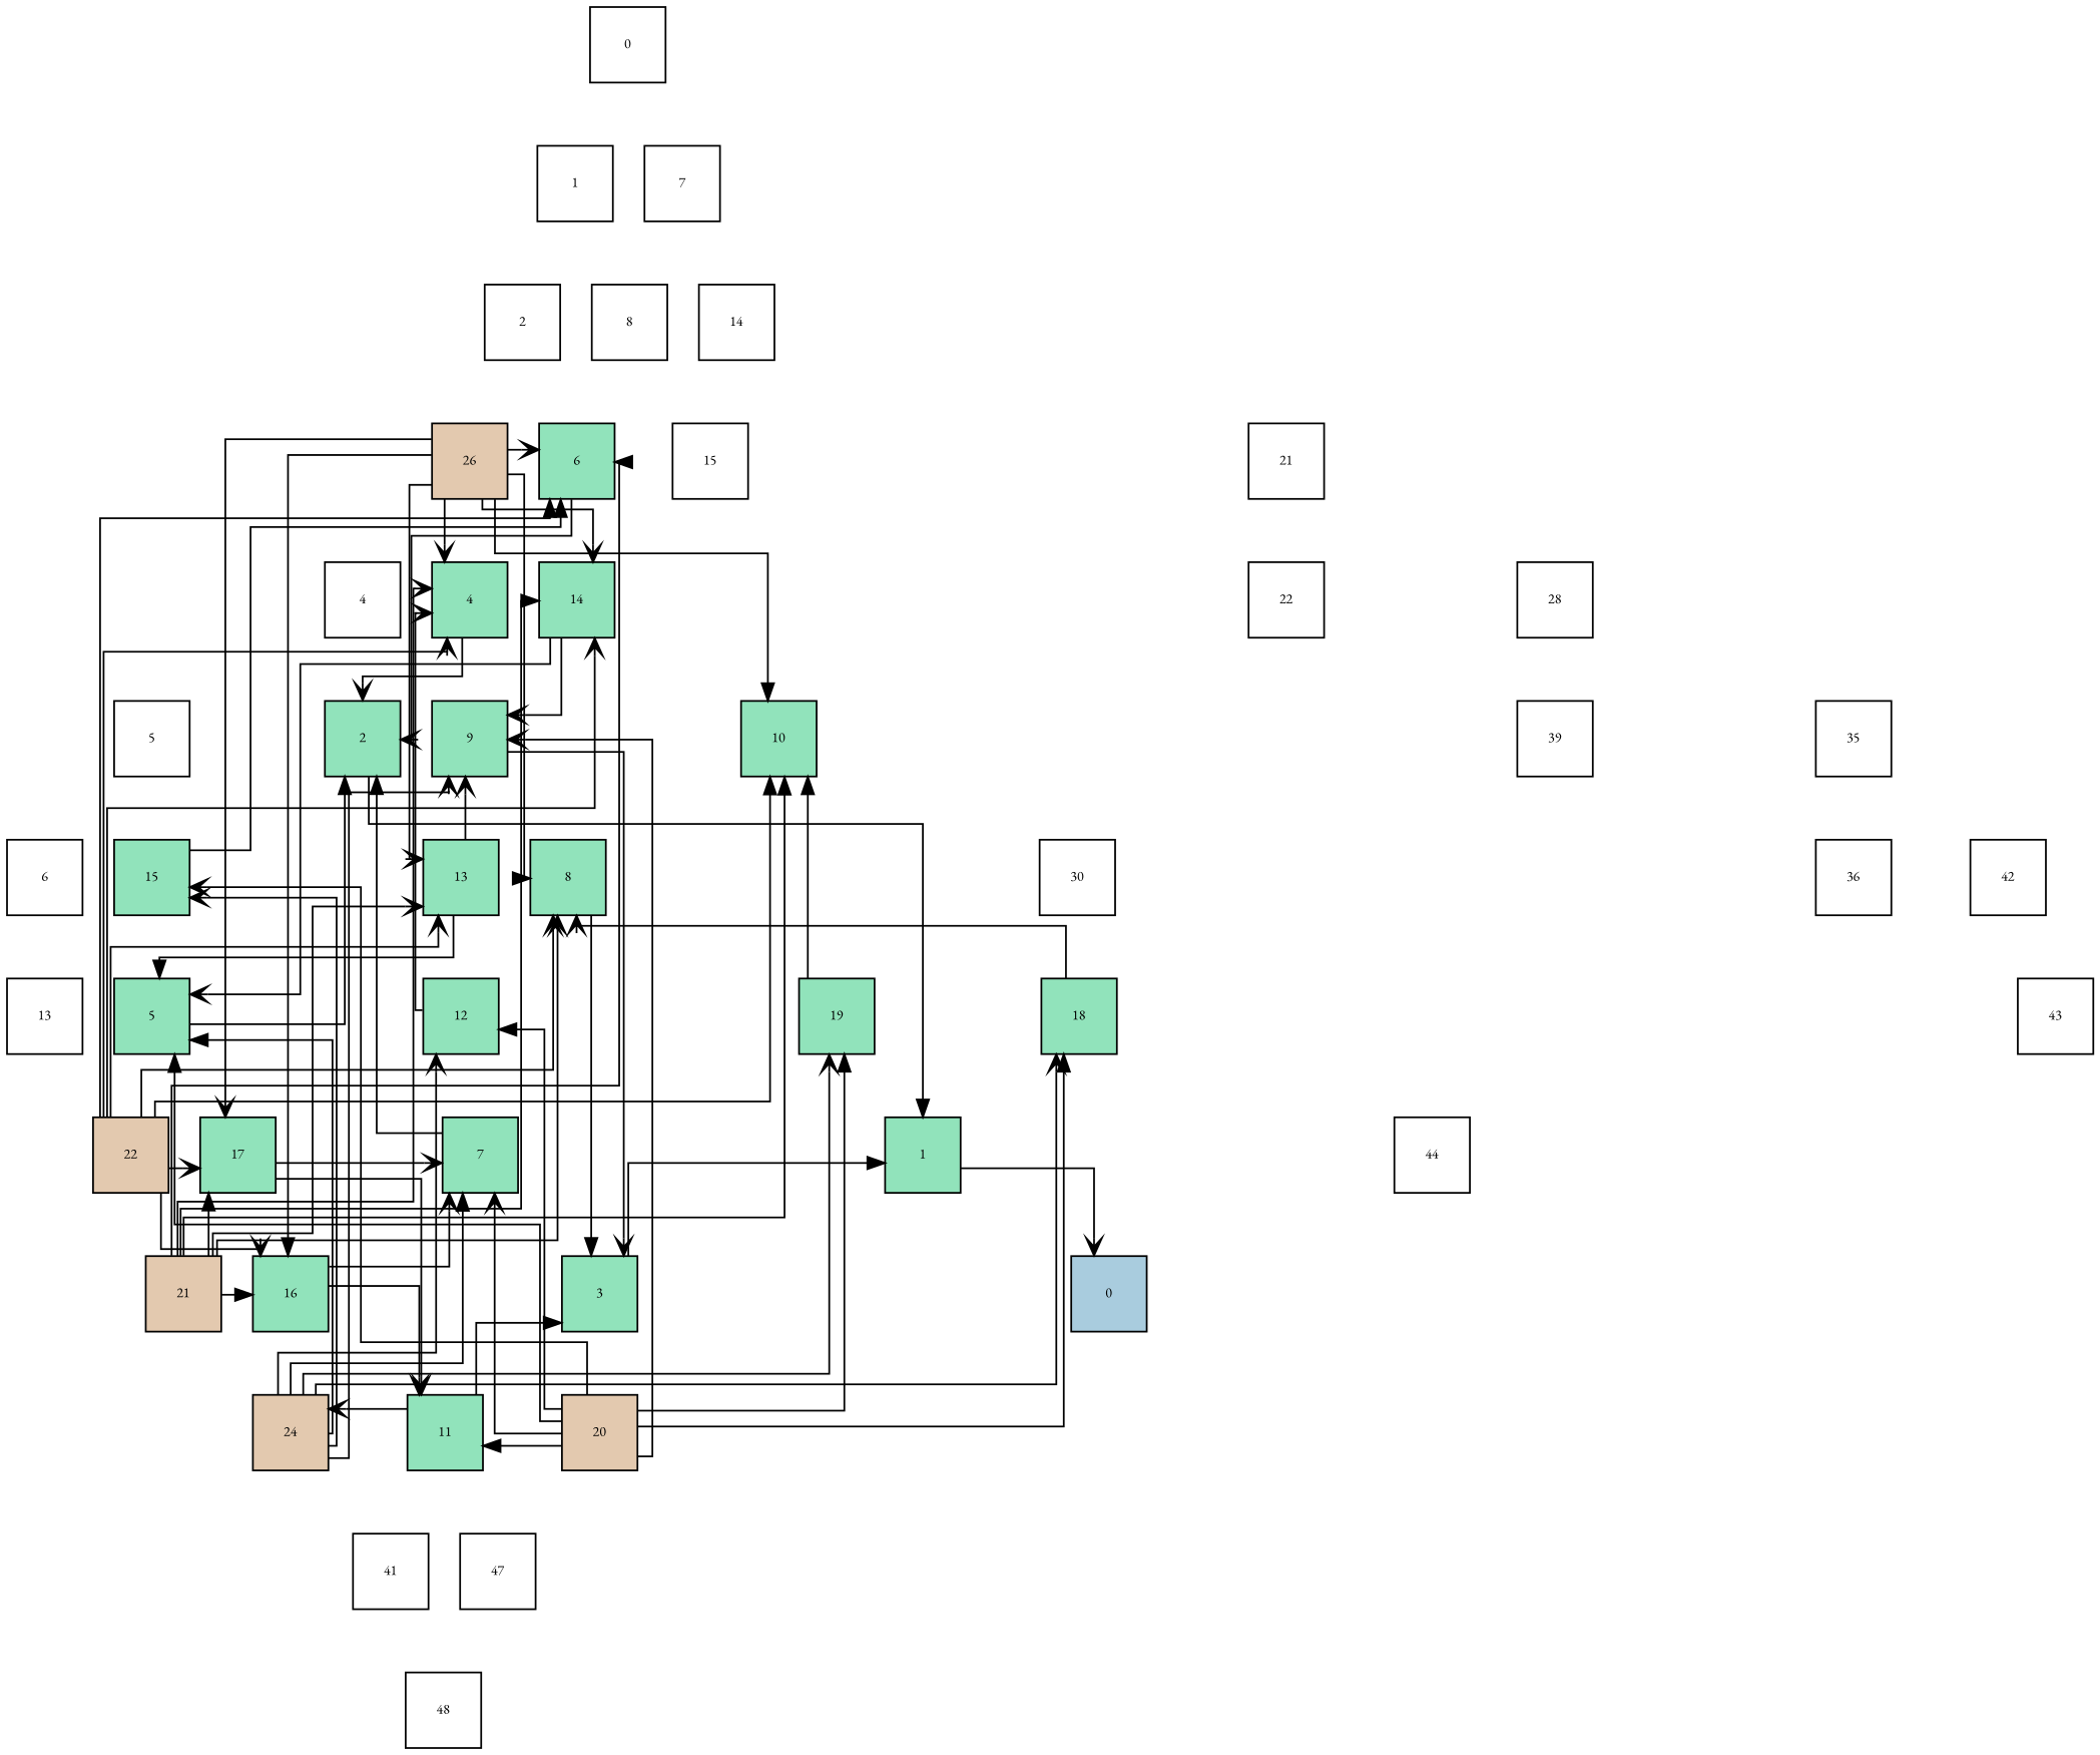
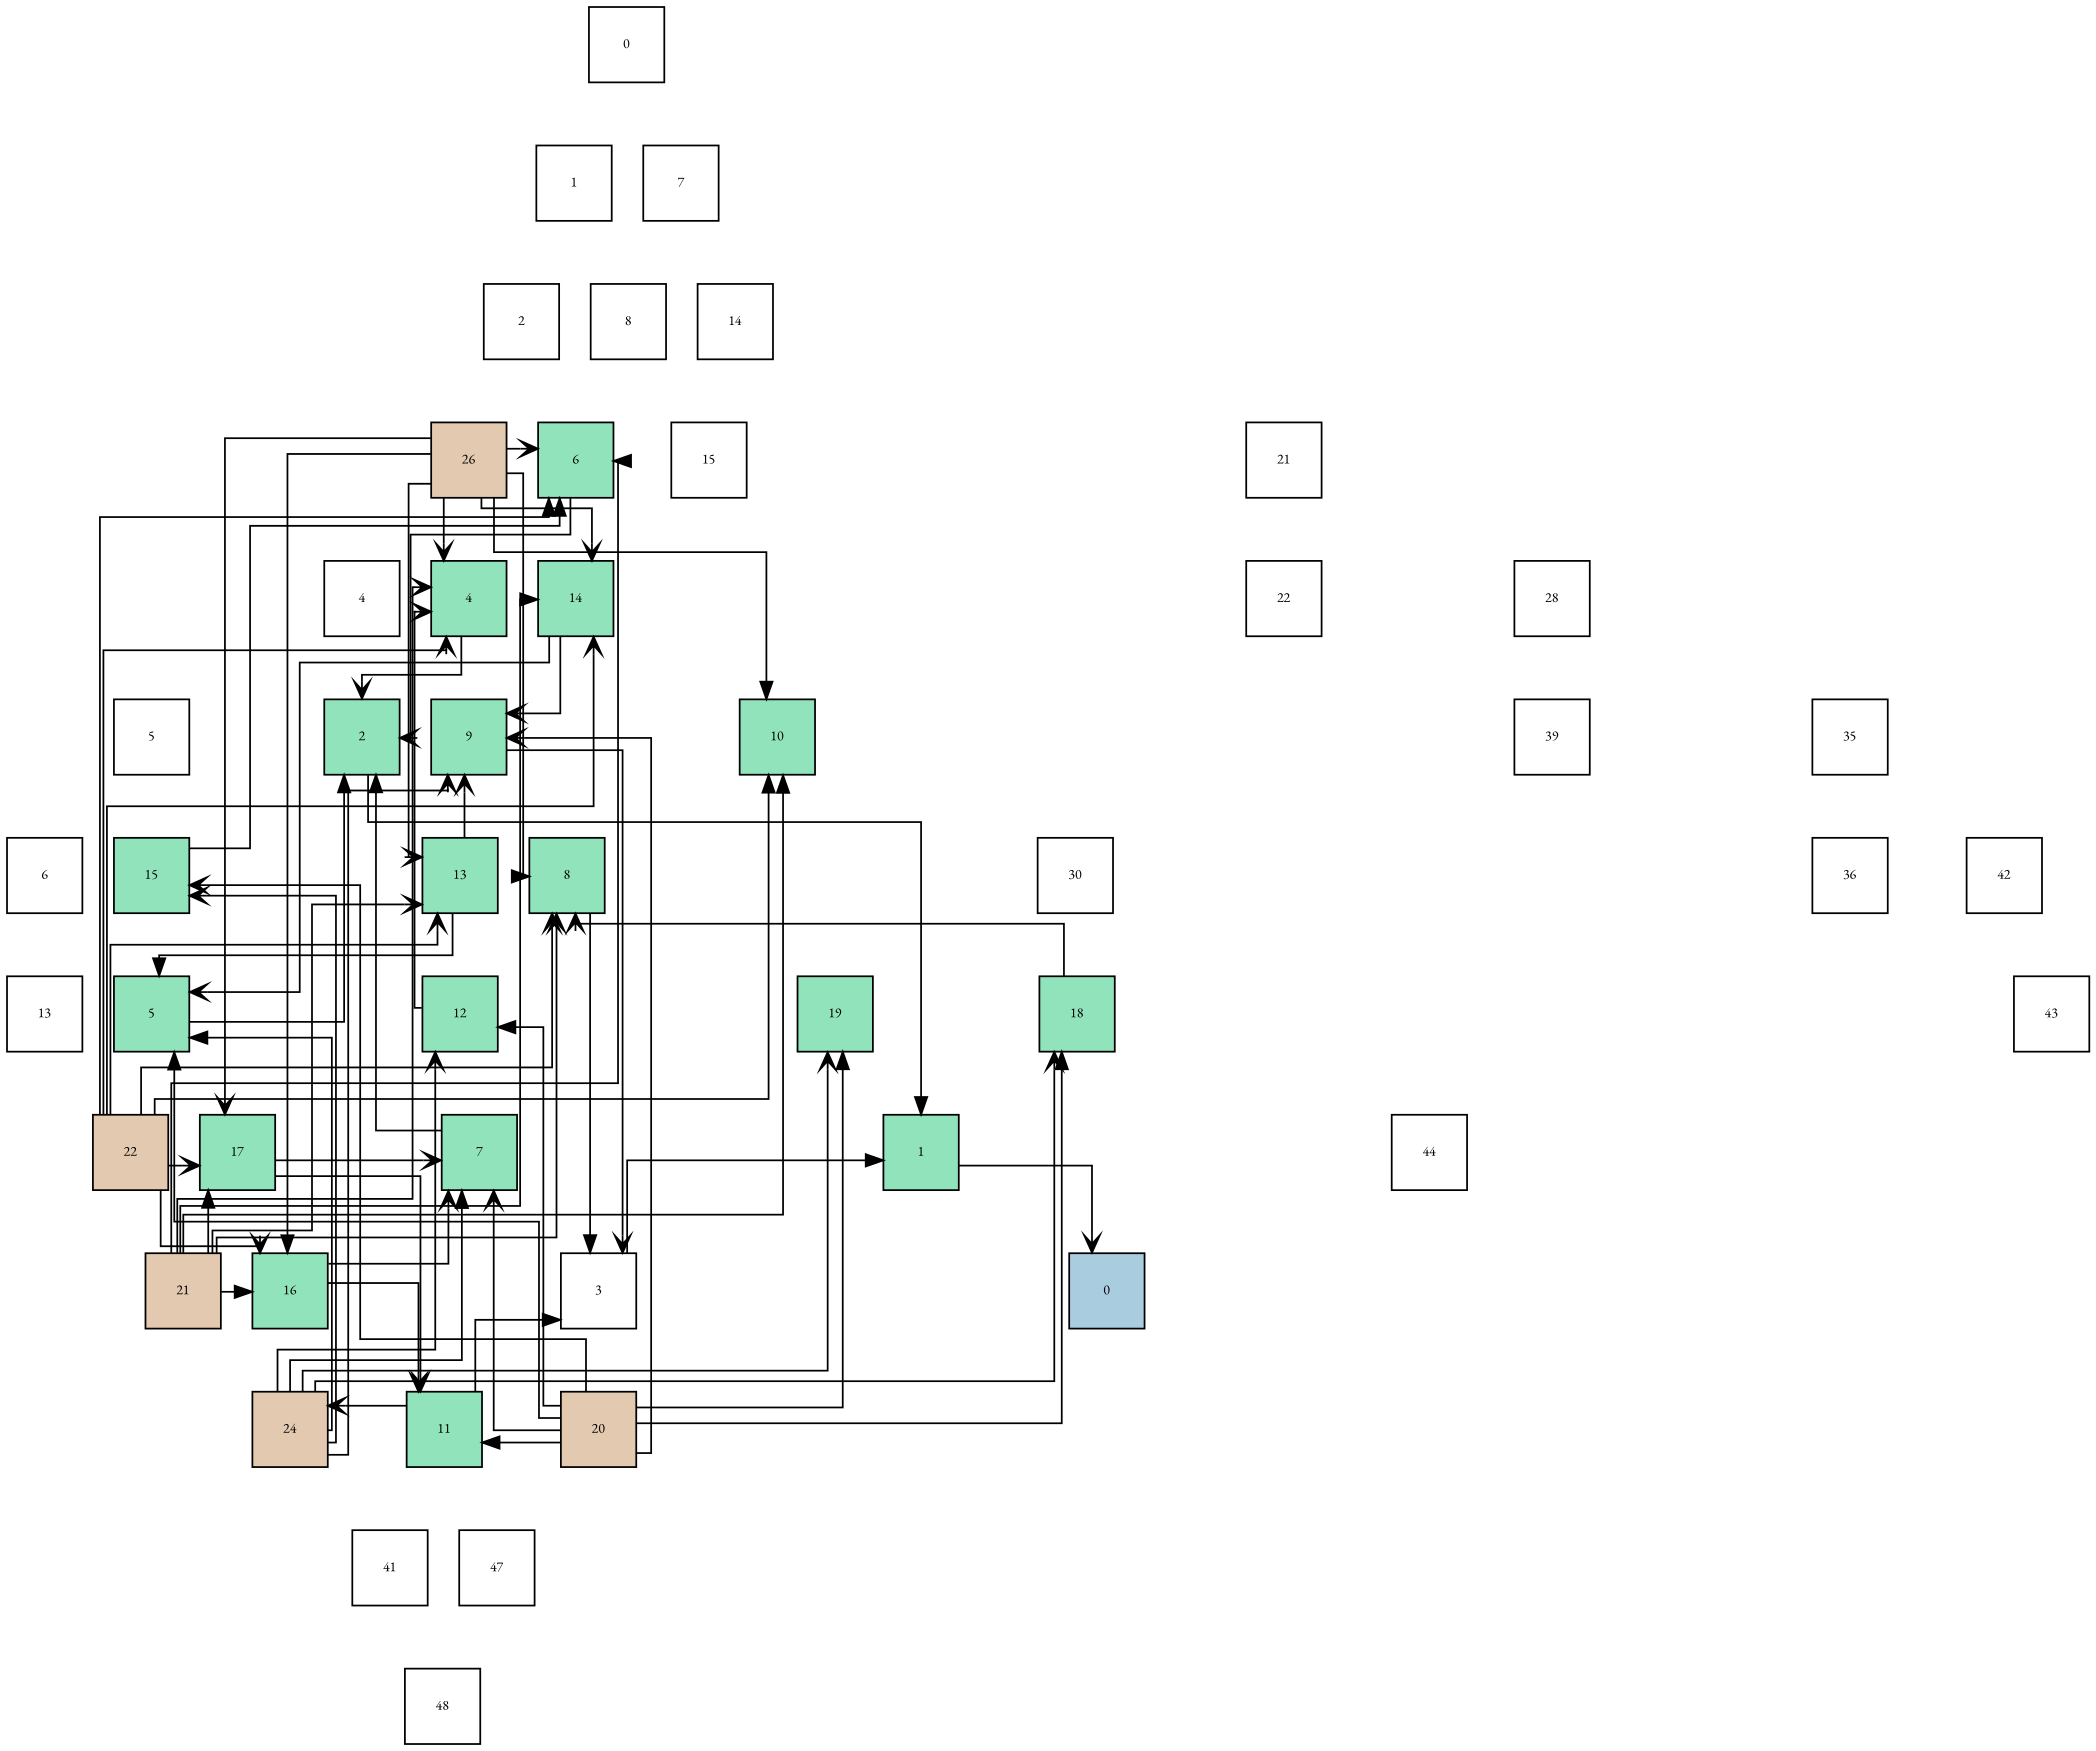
  digraph {
    fontname="EB Garamond"
    rank=same
    rankdir=TB
    splines=ortho
    node [fillcolor="#ffffff" fixedsize=true fontname="EB Garamond" fontsize=8 shape=square style=filled]
    edge [constraint=true fontname="EB Garamond" style=invis]
    n1 [label=0 width=0.6]
    n2 [label=1 width=0.6]
    n3 [label=7 width=0.6]
    n4 [label=2 width=0.6]
    n5 [label=8 width=0.6]
    n6 [label=14 width=0.6]
    n7 [fillcolor="#e3c9af" label=26 width=0.6]
    n8 [fillcolor="#91e3bb" label=6 width=0.6]
    n9 [label=15 width=0.6]
    n10 [label=4 width=0.6]
    n11 [fillcolor="#91e3bb" label=4 width=0.6]
    n12 [fillcolor="#91e3bb" label=14 width=0.6]
    n13 [fillcolor="#91e3bb" label=13 width=0.6]
    n14 [fillcolor="#91e3bb" label=10 width=0.6]
    n15 [fillcolor="#91e3bb" label=8 width=0.6]
    n16 [fillcolor="#91e3bb" label=17 width=0.6]
    n17 [fillcolor="#91e3bb" label=16 width=0.6]
    n18 [fillcolor="#91e3bb" label=2 width=0.6]
    n19 [label=5 width=0.6]
    n20 [fillcolor="#91e3bb" label=9 width=0.6]
    n21 [fillcolor="#91e3bb" label=5 width=0.6]
    n22 [fillcolor="#91e3bb" label=12 width=0.6]
    n23 [label=30 width=0.6]
-   n24 [fillcolor="#91e3bb" label=3 width=0.6]
+   n24 [label=3 width=0.6]
    n25 [fillcolor="#91e3bb" label=19 width=0.6]
    n26 [fillcolor="#e3c9af" label=21 width=0.6]
    n27 [fillcolor="#91e3bb" label=7 width=0.6]
    n28 [fillcolor="#91e3bb" label=11 width=0.6]
    n29 [fillcolor="#e3c9af" label=24 width=0.6]
    n30 [label=6 width=0.6]
    n31 [fillcolor="#91e3bb" label=15 width=0.6]
    n32 [fillcolor="#91e3bb" label=1 width=0.6]
    n33 [label=13 width=0.6]
    n34 [fillcolor="#e3c9af" label=22 width=0.6]
    n35 [label=21 width=0.6]
    n36 [label=22 width=0.6]
    n37 [fillcolor="#a9ccde" label=0 width=0.6]
    n38 [label=28 width=0.6]
    n39 [label=39 width=0.6]
    n40 [fillcolor="#e3c9af" label=20 width=0.6]
    n41 [label=35 width=0.6]
    n42 [label=36 width=0.6]
    n43 [fillcolor="#91e3bb" label=18 width=0.6]
    n44 [label=41 width=0.6]
    n45 [label=47 width=0.6]
    n46 [label=42 width=0.6]
    n47 [label=43 width=0.6]
    n48 [label=44 width=0.6]
    n49 [label=48 width=0.6]
    n1 -> n2
    n1 -> n3
    n2 -> n4
    n2 -> n5
    n3 -> n5
    n3 -> n6
    n4 -> n7
    n4 -> n8
    n5 -> n8
    n5 -> n9
    n6 -> n9
    n6 -> n35
    n7 -> n8 [arrowhead=vee constraint=false style=vis]
    n7 -> n10
    n7 -> n11 [arrowhead=vee constraint=false style=vis]
    n7 -> n11
    n7 -> n12 [arrowhead=vee constraint=false style=vis]
    n7 -> n13 [arrowhead=vee constraint=false style=vis]
    n7 -> n14 [arrowhead=normal constraint=false style=vis]
    n7 -> n15 [arrowhead=normal constraint=false style=vis]
    n7 -> n16 [arrowhead=vee constraint=false style=vis]
    n7 -> n17 [arrowhead=normal constraint=false style=vis]
    n8 -> n11
    n8 -> n12
    n8 -> n18 [arrowhead=vee constraint=false style=vis]
    n9 -> n12
    n9 -> n36
    n10 -> n18
    n10 -> n19
    n11 -> n18 [arrowhead=vee constraint=false style=vis]
    n11 -> n18
    n11 -> n20
    n12 -> n14
    n12 -> n20 [arrowhead=vee constraint=false style=vis]
    n12 -> n20
    n12 -> n21 [arrowhead=vee constraint=false style=vis]
    n13 -> n20 [arrowhead=vee constraint=false style=vis]
    n13 -> n21 [arrowhead=normal constraint=false style=vis]
    n13 -> n21
    n13 -> n22
    n14 -> n15
    n14 -> n23
    n15 -> n22
    n15 -> n24 [arrowhead=normal constraint=false style=vis]
    n15 -> n25
    n16 -> n17
    n16 -> n26
    n16 -> n27 [arrowhead=vee constraint=false style=vis]
    n16 -> n28 [arrowhead=vee constraint=false style=vis]
    n17 -> n27 [arrowhead=vee constraint=false style=vis]
    n17 -> n28 [arrowhead=vee constraint=false style=vis]
    n17 -> n28
    n17 -> n29
    n18 -> n13
    n18 -> n31
    n18 -> n32 [arrowhead=normal constraint=false style=vis]
    n19 -> n30
    n19 -> n31
    n20 -> n13
    n20 -> n15
    n20 -> n24 [arrowhead=vee constraint=false style=vis]
    n21 -> n16
    n21 -> n18 [arrowhead=normal constraint=false style=vis]
    n21 -> n34
    n22 -> n11 [arrowhead=vee constraint=false style=vis]
    n22 -> n16
    n22 -> n27
    n23 -> n25
    n23 -> n43
    n24 -> n28
    n24 -> n32 [arrowhead=normal constraint=false style=vis]
    n24 -> n40
-   n25 -> n14 [arrowhead=normal constraint=false style=vis]
    n25 -> n27
    n25 -> n32
    n26 -> n8 [arrowhead=normal constraint=false style=vis]
    n26 -> n11 [arrowhead=vee constraint=false style=vis]
    n26 -> n12 [arrowhead=normal constraint=false style=vis]
    n26 -> n13 [arrowhead=vee constraint=false style=vis]
    n26 -> n14 [arrowhead=normal constraint=false style=vis]
    n26 -> n15 [arrowhead=vee constraint=false style=vis]
    n26 -> n16 [arrowhead=normal constraint=false style=vis]
    n26 -> n17 [arrowhead=normal constraint=false style=vis]
    n26 -> n29
    n27 -> n17
    n27 -> n18 [arrowhead=normal constraint=false style=vis]
    n27 -> n24
    n28 -> n24 [arrowhead=normal constraint=false style=vis]
    n28 -> n29 [arrowhead=vee constraint=false style=vis]
    n28 -> n44
    n28 -> n45
    n29 -> n20 [arrowhead=vee constraint=false style=vis]
    n29 -> n21 [arrowhead=normal constraint=false style=vis]
    n29 -> n22 [arrowhead=vee constraint=false style=vis]
    n29 -> n25 [arrowhead=vee constraint=false style=vis]
    n29 -> n27 [arrowhead=normal constraint=false style=vis]
    n29 -> n31 [arrowhead=vee constraint=false style=vis]
    n29 -> n43 [arrowhead=vee constraint=false style=vis]
    n29 -> n44
    n30 -> n33
    n31 -> n8 [arrowhead=normal constraint=false style=vis]
    n31 -> n21
    n31 -> n33
    n32 -> n24
    n32 -> n37 [arrowhead=vee constraint=false style=vis]
    n32 -> n37
    n33 -> n34
    n34 -> n8 [arrowhead=normal constraint=false style=vis]
    n34 -> n11 [arrowhead=vee constraint=false style=vis]
    n34 -> n12 [arrowhead=vee constraint=false style=vis]
    n34 -> n13 [arrowhead=vee constraint=false style=vis]
    n34 -> n14 [arrowhead=normal constraint=false style=vis]
    n34 -> n15 [arrowhead=vee constraint=false style=vis]
    n34 -> n16 [arrowhead=vee constraint=false style=vis]
    n34 -> n17 [arrowhead=vee constraint=false style=vis]
    n34 -> n26
    n35 -> n36
    n35 -> n38
    n36 -> n14
    n36 -> n39
    n37 -> n40
    n38 -> n39
    n38 -> n41
    n39 -> n23
    n39 -> n42
    n40 -> n20 [arrowhead=vee constraint=false style=vis]
    n40 -> n21 [arrowhead=normal constraint=false style=vis]
    n40 -> n22 [arrowhead=normal constraint=false style=vis]
    n40 -> n25 [arrowhead=normal constraint=false style=vis]
    n40 -> n27 [arrowhead=vee constraint=false style=vis]
    n40 -> n28 [arrowhead=normal constraint=false style=vis]
    n40 -> n31 [arrowhead=vee constraint=false style=vis]
    n40 -> n43 [arrowhead=normal constraint=false style=vis]
    n40 -> n45
    n41 -> n42
    n41 -> n46
    n42 -> n43
    n42 -> n47
    n43 -> n15 [arrowhead=vee constraint=false style=vis]
    n43 -> n32
    n43 -> n48
    n44 -> n49
    n45 -> n49
    n46 -> n47
    n47 -> n48
    n48 -> n37
  }
